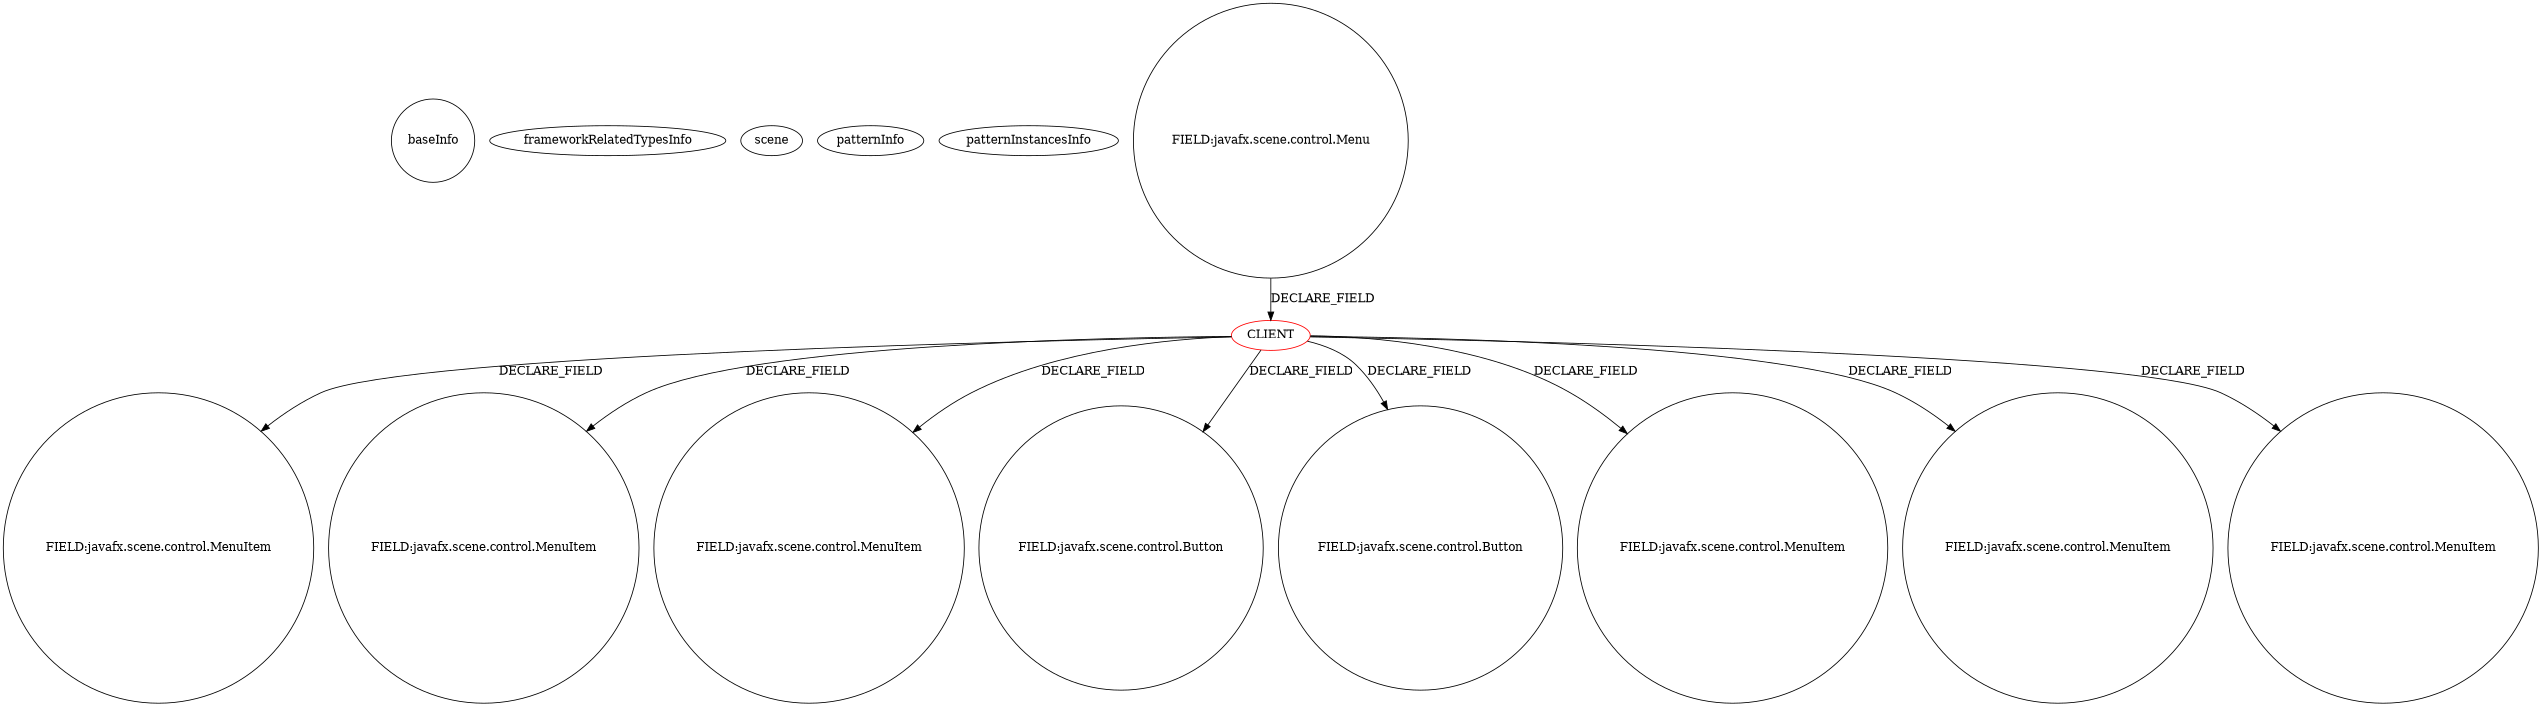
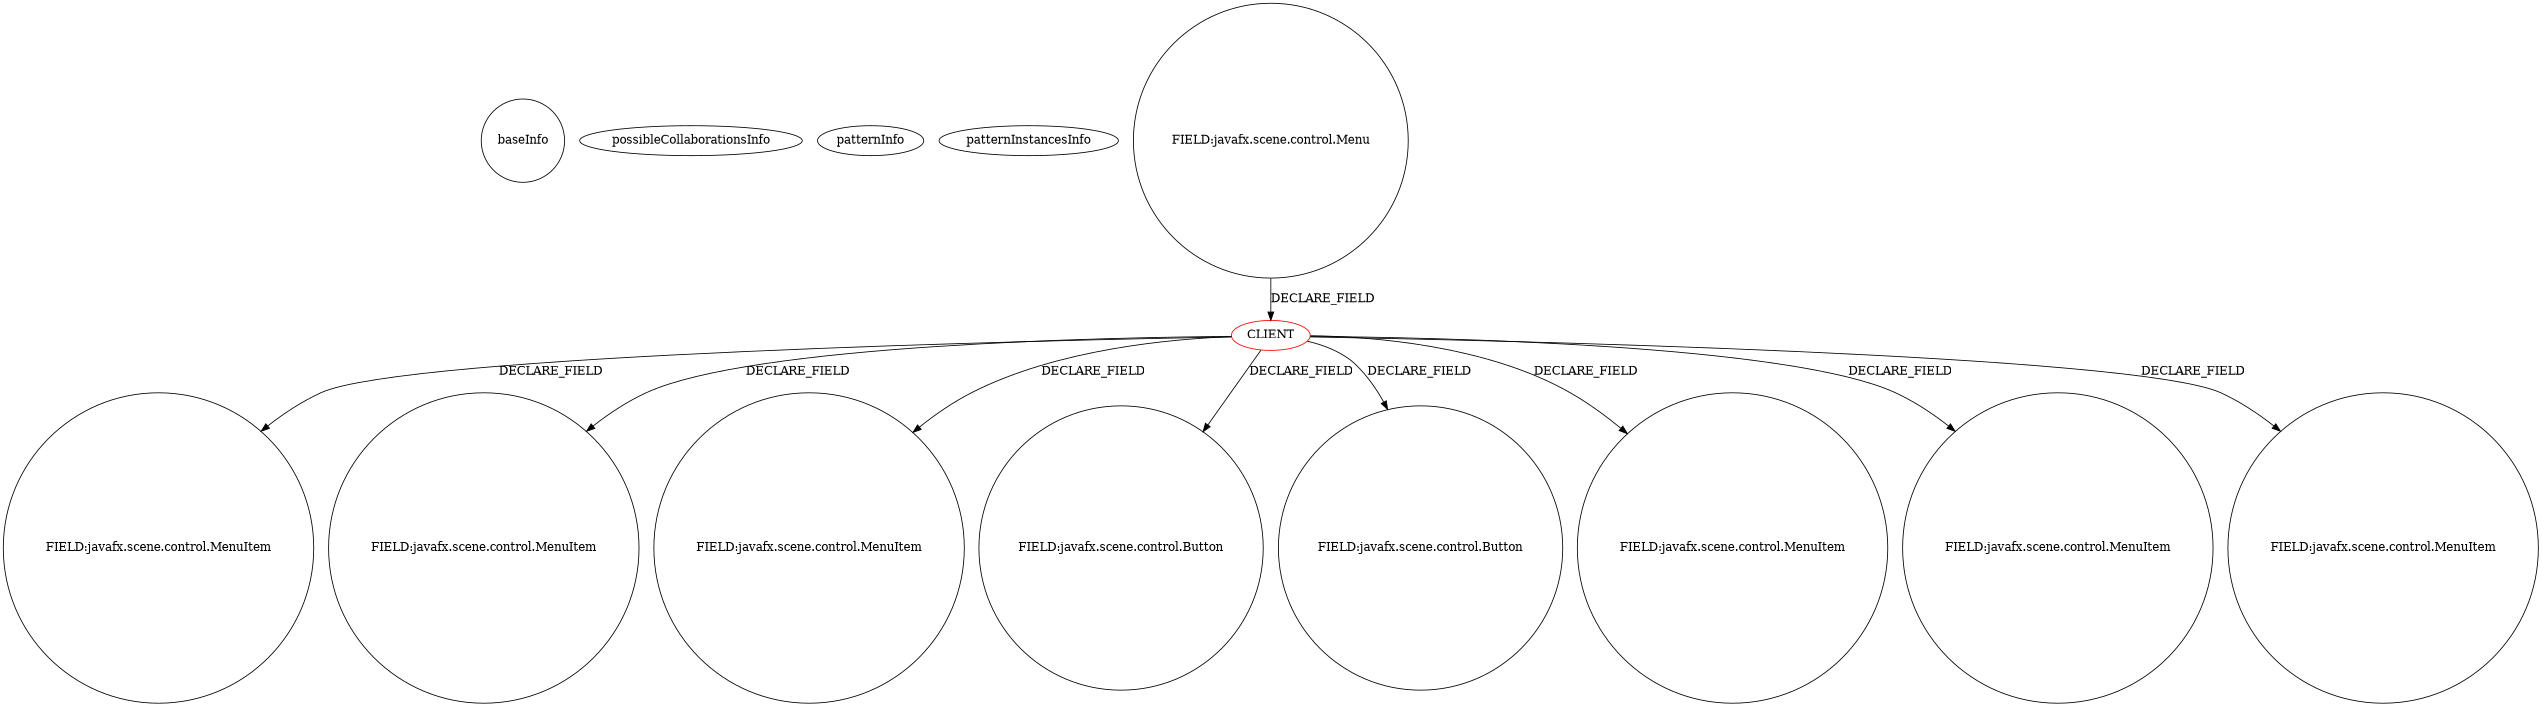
  digraph {
    node [shape=circle isFrameworkType=false vertexType=FIELD_DECLARATION]
    baseInfo [category=pattern graphId=2252 isAnonymous=false possibleRelation=false isFrameworkType="" vertexType=""]
-   frameworkRelatedTypesInfo [shape="" isFrameworkType="" vertexType=""]
-   possibleCollaborationsInfo [label=scene shape="" isFrameworkType="" vertexType=""]
+   possibleCollaborationsInfo [shape="" isFrameworkType="" vertexType=""]
    patternInfo [frequency=2.0 patternRootClient=0 shape="" isFrameworkType="" vertexType=""]
    patternInstancesInfo [0="zvakanaka-bitbit~/zvakanaka-bitbit/bitbit-master/src/bitbit/BitBit.java~BitBit~4923" 1="tarchan-ClipFX~/tarchan-ClipFX/ClipFX-master/src/com/mac/tarchan/clipfx/ClipFXController.java~ClipFXController~4467" shape="" isFrameworkType="" vertexType=""]
    n6 [label="FIELD:javafx.scene.control.Menu"]
    n7 [color=red label=CLIENT vertexType=ROOT_CLIENT_CLASS_DECLARATION shape=""]
    n8 [label="FIELD:javafx.scene.control.MenuItem"]
    n9 [label="FIELD:javafx.scene.control.MenuItem"]
    n10 [label="FIELD:javafx.scene.control.MenuItem"]
    n11 [label="FIELD:javafx.scene.control.Button"]
    n12 [label="FIELD:javafx.scene.control.Button"]
    n13 [label="FIELD:javafx.scene.control.MenuItem"]
    n14 [label="FIELD:javafx.scene.control.MenuItem"]
    n15 [label="FIELD:javafx.scene.control.MenuItem"]
    n6 -> n7 [label=DECLARE_FIELD]
    n7 -> n8 [label=DECLARE_FIELD]
    n7 -> n9 [label=DECLARE_FIELD]
    n7 -> n10 [label=DECLARE_FIELD]
    n7 -> n11 [label=DECLARE_FIELD]
    n7 -> n12 [label=DECLARE_FIELD]
    n7 -> n13 [label=DECLARE_FIELD]
    n7 -> n14 [label=DECLARE_FIELD]
    n7 -> n15 [label=DECLARE_FIELD]
  }
